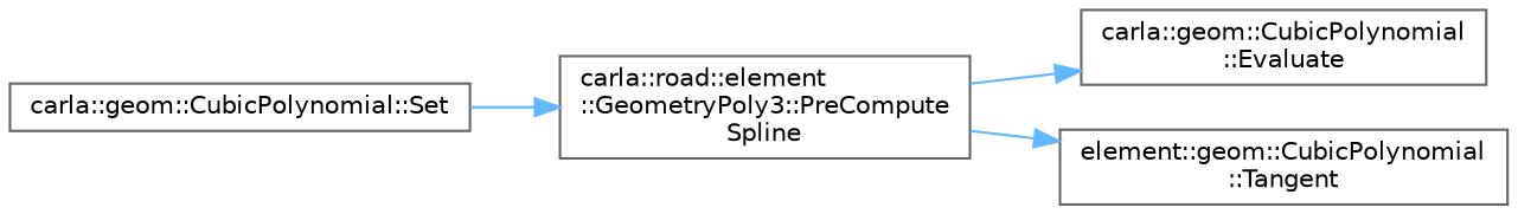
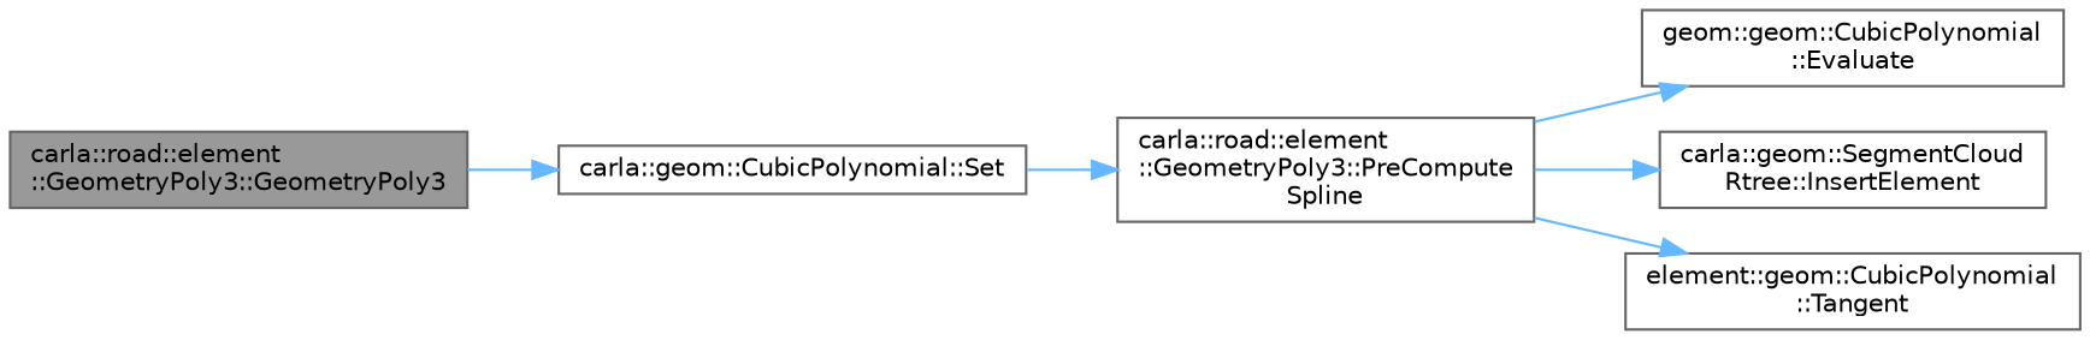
  digraph {
    rankdir=LR
    node [color=grey40 fillcolor=white fontname=Helvetica fontsize=10 shape=box style=filled]
    edge [color=steelblue1 fontname=Helvetica fontsize=10 labelfontname=Helvetica labelfontsize=10 style=solid]
+   n1 [color=gray40 fillcolor=grey60 fontcolor=black height=0.2 label="carla::road::element\l::GeometryPoly3::GeometryPoly3" width=0.4]
    n2 [height=0.2 label="carla::geom::CubicPolynomial::Set" width=0.4]
    n3 [height=0.2 label="carla::road::element\l::GeometryPoly3::PreCompute\lSpline" width=0.4]
-   n4 [height=0.2 label="carla::geom::CubicPolynomial\l::Evaluate" width=0.4]
+   n4 [height=0.2 label="geom::geom::CubicPolynomial\l::Evaluate" width=0.4]
+   n5 [height=0.2 label="carla::geom::SegmentCloud\lRtree::InsertElement" width=0.4]
    n6 [height=0.2 label="element::geom::CubicPolynomial\l::Tangent" width=0.4]
+   n1 -> n2
    n2 -> n3
    n3 -> n4
+   n3 -> n5
    n3 -> n6
  }
